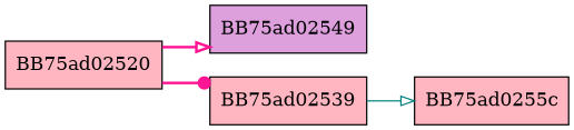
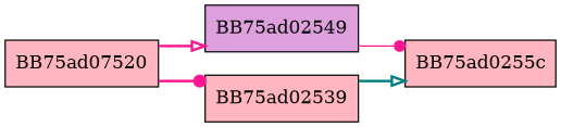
  digraph {
    rankdir=LR
    splines=ortho
    node [fillcolor=lightpink shape=box style=filled]
    edge [arrowhead=dot color=deeppink style=solid]
    BB75ad02549 [fillcolor=plum]
-   BB75ad02520
+   BB75ad02520 [label=BB75ad07520]
    BB75ad02539
    BB75ad0255c
+   BB75ad02549 -> BB75ad0255c
    BB75ad02520 -> BB75ad02549 [arrowhead=onormal style=bold]
    BB75ad02520 -> BB75ad02539 [style=bold]
-   BB75ad02539 -> BB75ad0255c [arrowhead=onormal color=teal]
+   BB75ad02539 -> BB75ad0255c [arrowhead=onormal color=teal style=bold]
  }
